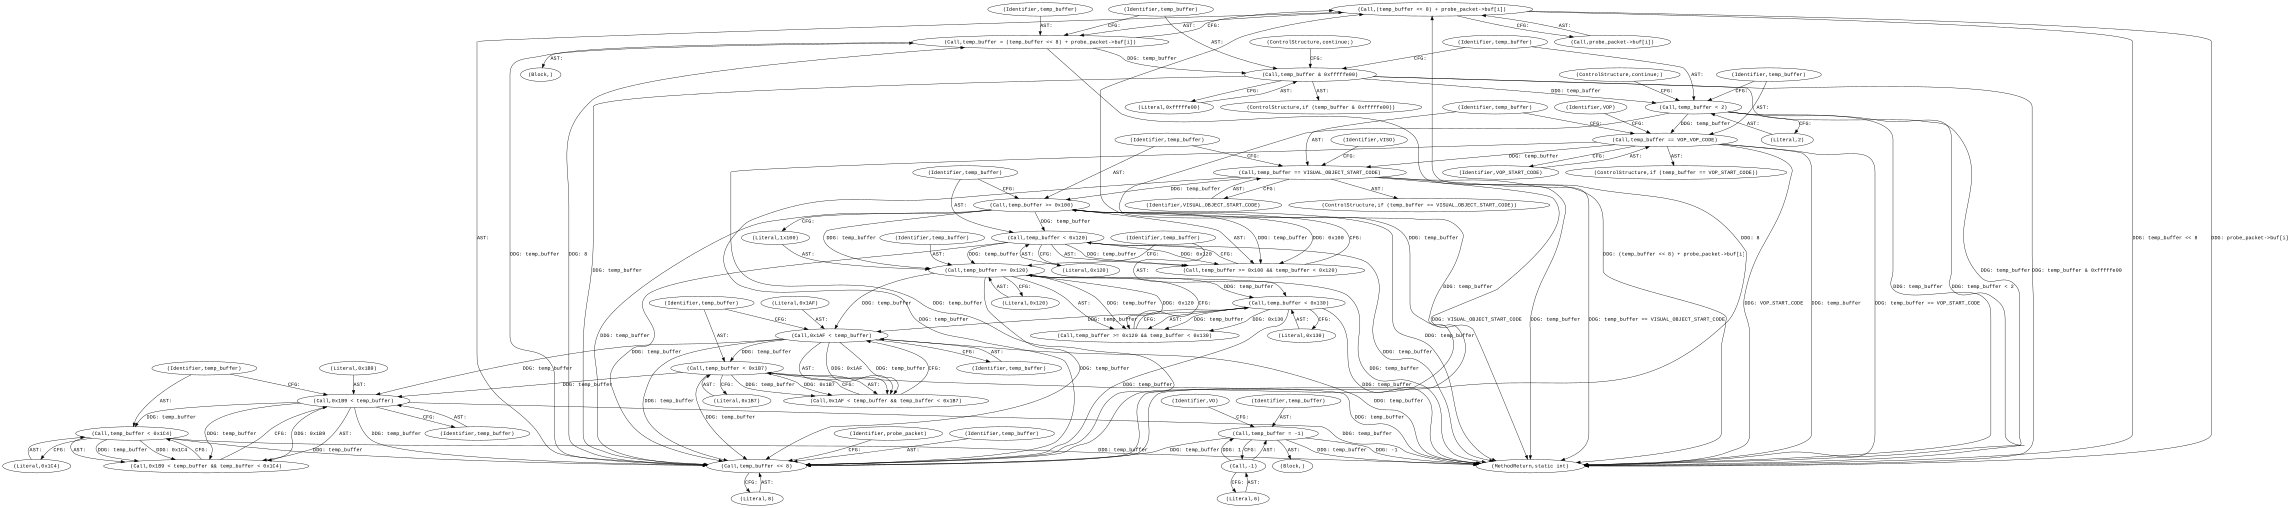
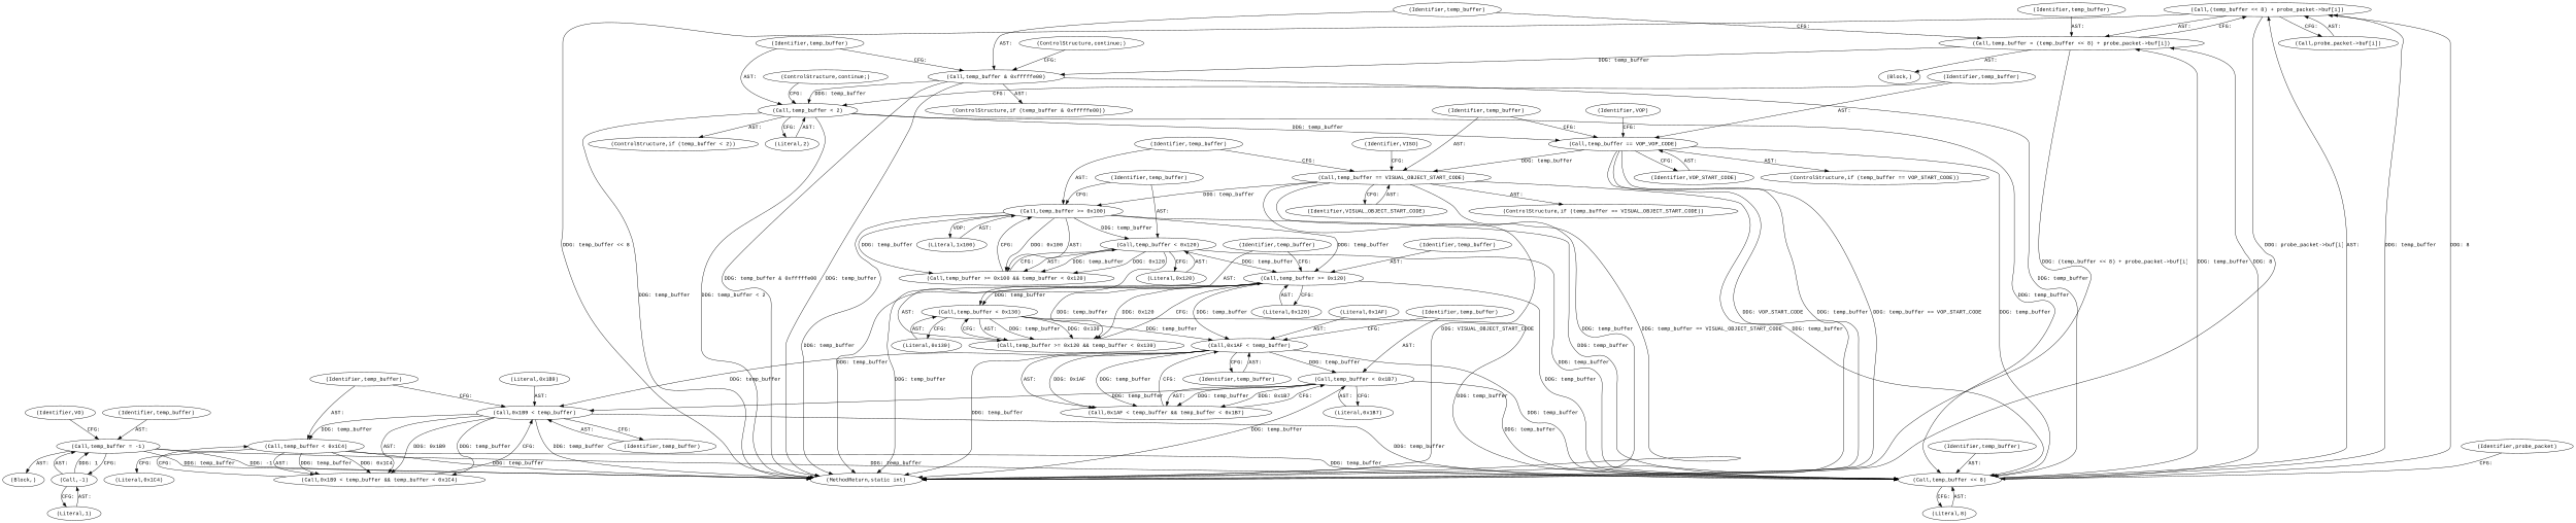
  digraph {
    fontname="Liberation Mono"
    node [fontname="Liberation Mono"]
    edge [fontname="Liberation Mono"]
    n1 [label="(Call,(temp_buffer << 8) + probe_packet->buf[i])"]
    n2 [label="(Call,temp_buffer = (temp_buffer << 8) + probe_packet->buf[i])"]
    n3 [label="(MethodReturn,static int)"]
    n4 [label="(Call,probe_packet->buf[i])"]
    n5 [label="(Call,temp_buffer & 0xfffffe00)"]
    n6 [label="(Block,)"]
    n7 [label="(Call,temp_buffer << 8)"]
    n8 [label="(Literal,8)"]
    n9 [label="(Call,temp_buffer == VOP_VOP_CODE)"]
    n10 [label="(Call,temp_buffer == VISUAL_OBJECT_START_CODE)"]
    n11 [label="(Identifier,VOP_START_CODE)"]
    n12 [label="(ControlStructure,if (temp_buffer == VOP_START_CODE))"]
    n13 [label="(Call,temp_buffer >= 0x100)"]
    n14 [label="(ControlStructure,if (temp_buffer == VISUAL_OBJECT_START_CODE))"]
    n15 [label="(Identifier,VISUAL_OBJECT_START_CODE)"]
    n16 [label="(Call,temp_buffer < 2)"]
+   n17 [label="(ControlStructure,if (temp_buffer < 2))"]
    n18 [label="(Literal,2)"]
    n19 [label="(ControlStructure,if (temp_buffer & 0xfffffe00))"]
-   n20 [label="(Literal,0xfffffe00)"]
    n21 [label="(Call,temp_buffer >= 0x120)"]
    n22 [label="(Call,0x1AF < temp_buffer)"]
    n23 [label="(Call,temp_buffer < 0x130)"]
    n24 [label="(Literal,0x120)"]
    n25 [label="(Call,temp_buffer >= 0x120 && temp_buffer < 0x130)"]
    n26 [label="(Call,0x1B9 < temp_buffer)"]
    n27 [label="(Call,temp_buffer < 0x1B7)"]
    n28 [label="(Call,0x1AF < temp_buffer && temp_buffer < 0x1B7)"]
    n29 [label="(Identifier,temp_buffer)"]
    n30 [label="(Literal,0x130)"]
    n31 [label="(Call,temp_buffer < 0x120)"]
    n32 [label="(Literal,0x120)"]
    n33 [label="(Call,temp_buffer >= 0x100 && temp_buffer < 0x120)"]
    n34 [label="(Literal,1x100)"]
    n35 [label="(Call,temp_buffer = -1)"]
    n36 [label="(Call,-1)"]
    n37 [label="(Block,)"]
-   n38 [label="(Literal,6)"]
+   n38 [label="(Literal,1)"]
    n39 [label="(Call,temp_buffer < 0x1C4)"]
    n40 [label="(Call,0x1B9 < temp_buffer && temp_buffer < 0x1C4)"]
    n41 [label="(Literal,0x1C4)"]
    n42 [label="(Identifier,temp_buffer)"]
    n43 [label="(Literal,0x1B7)"]
    n44 [label="(Identifier,temp_buffer)"]
    n45 [label="(Literal,0x1B9)"]
    n46 [label="(ControlStructure,continue;)"]
    n47 [label="(Identifier,temp_buffer)"]
    n48 [label="(Identifier,temp_buffer)"]
    n49 [label="(Identifier,temp_buffer)"]
    n50 [label="(ControlStructure,continue;)"]
    n51 [label="(Identifier,temp_buffer)"]
    n52 [label="(Identifier,VISO)"]
    n53 [label="(Identifier,temp_buffer)"]
    n54 [label="(Identifier,temp_buffer)"]
    n55 [label="(Identifier,VO)"]
    n56 [label="(Identifier,temp_buffer)"]
    n57 [label="(Identifier,VOP)"]
    n58 [label="(Identifier,temp_buffer)"]
    n59 [label="(Literal,0x1AF)"]
    n60 [label="(Identifier,temp_buffer)"]
    n61 [label="(Identifier,temp_buffer)"]
    n62 [label="(Identifier,probe_packet)"]
    n63 [label="(Identifier,temp_buffer)"]
    n64 [label="(Identifier,temp_buffer)"]
    n1 -> n2 [label="AST: "]
    n1 -> n3 [label="DDG: temp_buffer << 8"]
    n1 -> n3 [label="DDG: probe_packet->buf[i]"]
    n1 -> n4 [label="CFG: "]
    n2 -> n1 [label="CFG: "]
    n2 -> n3 [label="DDG: (temp_buffer << 8) + probe_packet->buf[i]"]
    n2 -> n5 [label="DDG: temp_buffer"]
    n2 -> n6 [label="AST: "]
    n4 -> n1 [label="AST: "]
    n5 -> n3 [label="DDG: temp_buffer & 0xfffffe00"]
    n5 -> n3 [label="DDG: temp_buffer"]
    n5 -> n7 [label="DDG: temp_buffer"]
    n5 -> n16 [label="DDG: temp_buffer"]
    n5 -> n19 [label="AST: "]
-   n5 -> n20 [label="CFG: "]
    n7 -> n1 [label="AST: "]
    n7 -> n1 [label="DDG: temp_buffer"]
    n7 -> n1 [label="DDG: 8"]
    n7 -> n2 [label="DDG: temp_buffer"]
    n7 -> n2 [label="DDG: 8"]
    n7 -> n8 [label="CFG: "]
    n8 -> n7 [label="AST: "]
    n9 -> n3 [label="DDG: temp_buffer"]
    n9 -> n3 [label="DDG: temp_buffer == VOP_START_CODE"]
    n9 -> n3 [label="DDG: VOP_START_CODE"]
    n9 -> n7 [label="DDG: temp_buffer"]
    n9 -> n10 [label="DDG: temp_buffer"]
    n9 -> n11 [label="CFG: "]
    n9 -> n12 [label="AST: "]
    n10 -> n3 [label="DDG: VISUAL_OBJECT_START_CODE"]
    n10 -> n3 [label="DDG: temp_buffer"]
    n10 -> n3 [label="DDG: temp_buffer == VISUAL_OBJECT_START_CODE"]
    n10 -> n7 [label="DDG: temp_buffer"]
    n10 -> n13 [label="DDG: temp_buffer"]
    n10 -> n14 [label="AST: "]
    n10 -> n15 [label="CFG: "]
    n11 -> n9 [label="AST: "]
    n13 -> n3 [label="DDG: temp_buffer"]
    n13 -> n7 [label="DDG: temp_buffer"]
    n13 -> n21 [label="DDG: temp_buffer"]
    n13 -> n31 [label="DDG: temp_buffer"]
    n13 -> n33 [label="AST: "]
    n13 -> n33 [label="DDG: temp_buffer"]
    n13 -> n33 [label="DDG: 0x100"]
-   n13 -> n34 [label="CFG: "]
+   n13 -> n34 [label="VOP: "]
    n15 -> n10 [label="AST: "]
    n16 -> n3 [label="DDG: temp_buffer"]
    n16 -> n3 [label="DDG: temp_buffer < 2"]
    n16 -> n7 [label="DDG: temp_buffer"]
    n16 -> n9 [label="DDG: temp_buffer"]
+   n16 -> n17 [label="AST: "]
    n16 -> n18 [label="CFG: "]
    n18 -> n16 [label="AST: "]
-   n20 -> n5 [label="AST: "]
    n21 -> n3 [label="DDG: temp_buffer"]
    n21 -> n7 [label="DDG: temp_buffer"]
    n21 -> n22 [label="DDG: temp_buffer"]
    n21 -> n23 [label="DDG: temp_buffer"]
    n21 -> n24 [label="CFG: "]
    n21 -> n25 [label="AST: "]
    n21 -> n25 [label="DDG: temp_buffer"]
    n21 -> n25 [label="DDG: 0x120"]
    n22 -> n3 [label="DDG: temp_buffer"]
    n22 -> n7 [label="DDG: temp_buffer"]
    n22 -> n26 [label="DDG: temp_buffer"]
    n22 -> n27 [label="DDG: temp_buffer"]
    n22 -> n28 [label="AST: "]
    n22 -> n28 [label="DDG: 0x1AF"]
    n22 -> n28 [label="DDG: temp_buffer"]
    n22 -> n29 [label="CFG: "]
-   n23 -> n3 [label="DDG: temp_buffer"]
    n23 -> n7 [label="DDG: temp_buffer"]
    n23 -> n22 [label="DDG: temp_buffer"]
    n23 -> n25 [label="AST: "]
    n23 -> n25 [label="DDG: temp_buffer"]
    n23 -> n25 [label="DDG: 0x130"]
    n23 -> n30 [label="CFG: "]
    n24 -> n21 [label="AST: "]
    n25 -> n21 [label="CFG: "]
    n25 -> n23 [label="CFG: "]
    n26 -> n3 [label="DDG: temp_buffer"]
    n26 -> n7 [label="DDG: temp_buffer"]
    n26 -> n39 [label="DDG: temp_buffer"]
    n26 -> n40 [label="AST: "]
    n26 -> n40 [label="DDG: 0x1B9"]
    n26 -> n40 [label="DDG: temp_buffer"]
    n26 -> n42 [label="CFG: "]
    n27 -> n3 [label="DDG: temp_buffer"]
    n27 -> n7 [label="DDG: temp_buffer"]
    n27 -> n26 [label="DDG: temp_buffer"]
    n27 -> n28 [label="AST: "]
    n27 -> n28 [label="DDG: temp_buffer"]
    n27 -> n28 [label="DDG: 0x1B7"]
    n27 -> n43 [label="CFG: "]
    n28 -> n22 [label="CFG: "]
    n28 -> n27 [label="CFG: "]
    n29 -> n22 [label="AST: "]
    n30 -> n23 [label="AST: "]
    n31 -> n3 [label="DDG: temp_buffer"]
    n31 -> n7 [label="DDG: temp_buffer"]
    n31 -> n21 [label="DDG: temp_buffer"]
    n31 -> n32 [label="CFG: "]
    n31 -> n33 [label="AST: "]
    n31 -> n33 [label="DDG: temp_buffer"]
    n31 -> n33 [label="DDG: 0x120"]
    n32 -> n31 [label="AST: "]
    n33 -> n13 [label="CFG: "]
    n33 -> n31 [label="CFG: "]
-   n34 -> n21 [label="AST: "]
+   n34 -> n13 [label="AST: "]
    n35 -> n3 [label="DDG: temp_buffer"]
    n35 -> n3 [label="DDG: -1"]
    n35 -> n7 [label="DDG: temp_buffer"]
    n35 -> n36 [label="CFG: "]
    n35 -> n37 [label="AST: "]
    n36 -> n35 [label="AST: "]
    n36 -> n35 [label="DDG: 1"]
    n36 -> n38 [label="CFG: "]
    n38 -> n36 [label="AST: "]
    n39 -> n3 [label="DDG: temp_buffer"]
    n39 -> n7 [label="DDG: temp_buffer"]
    n39 -> n40 [label="AST: "]
    n39 -> n40 [label="DDG: temp_buffer"]
    n39 -> n40 [label="DDG: 0x1C4"]
    n39 -> n41 [label="CFG: "]
    n40 -> n26 [label="CFG: "]
    n40 -> n39 [label="CFG: "]
-   n41 -> n39 [label="AST: "]
    n42 -> n26 [label="AST: "]
    n43 -> n27 [label="AST: "]
    n44 -> n35 [label="AST: "]
    n45 -> n26 [label="AST: "]
    n46 -> n16 [label="CFG: "]
    n47 -> n9 [label="CFG: "]
    n47 -> n10 [label="AST: "]
    n48 -> n9 [label="AST: "]
    n48 -> n16 [label="CFG: "]
    n49 -> n13 [label="CFG: "]
    n49 -> n31 [label="AST: "]
    n50 -> n5 [label="CFG: "]
    n51 -> n2 [label="AST: "]
    n52 -> n10 [label="CFG: "]
    n53 -> n22 [label="CFG: "]
    n53 -> n27 [label="AST: "]
    n54 -> n26 [label="CFG: "]
    n54 -> n39 [label="AST: "]
    n55 -> n35 [label="CFG: "]
    n56 -> n10 [label="CFG: "]
    n56 -> n13 [label="AST: "]
    n57 -> n9 [label="CFG: "]
    n58 -> n5 [label="CFG: "]
    n58 -> n16 [label="AST: "]
    n59 -> n22 [label="AST: "]
    n60 -> n21 [label="AST: "]
    n61 -> n2 [label="CFG: "]
    n61 -> n5 [label="AST: "]
    n62 -> n7 [label="CFG: "]
    n63 -> n21 [label="CFG: "]
    n63 -> n23 [label="AST: "]
    n64 -> n7 [label="AST: "]
  }
